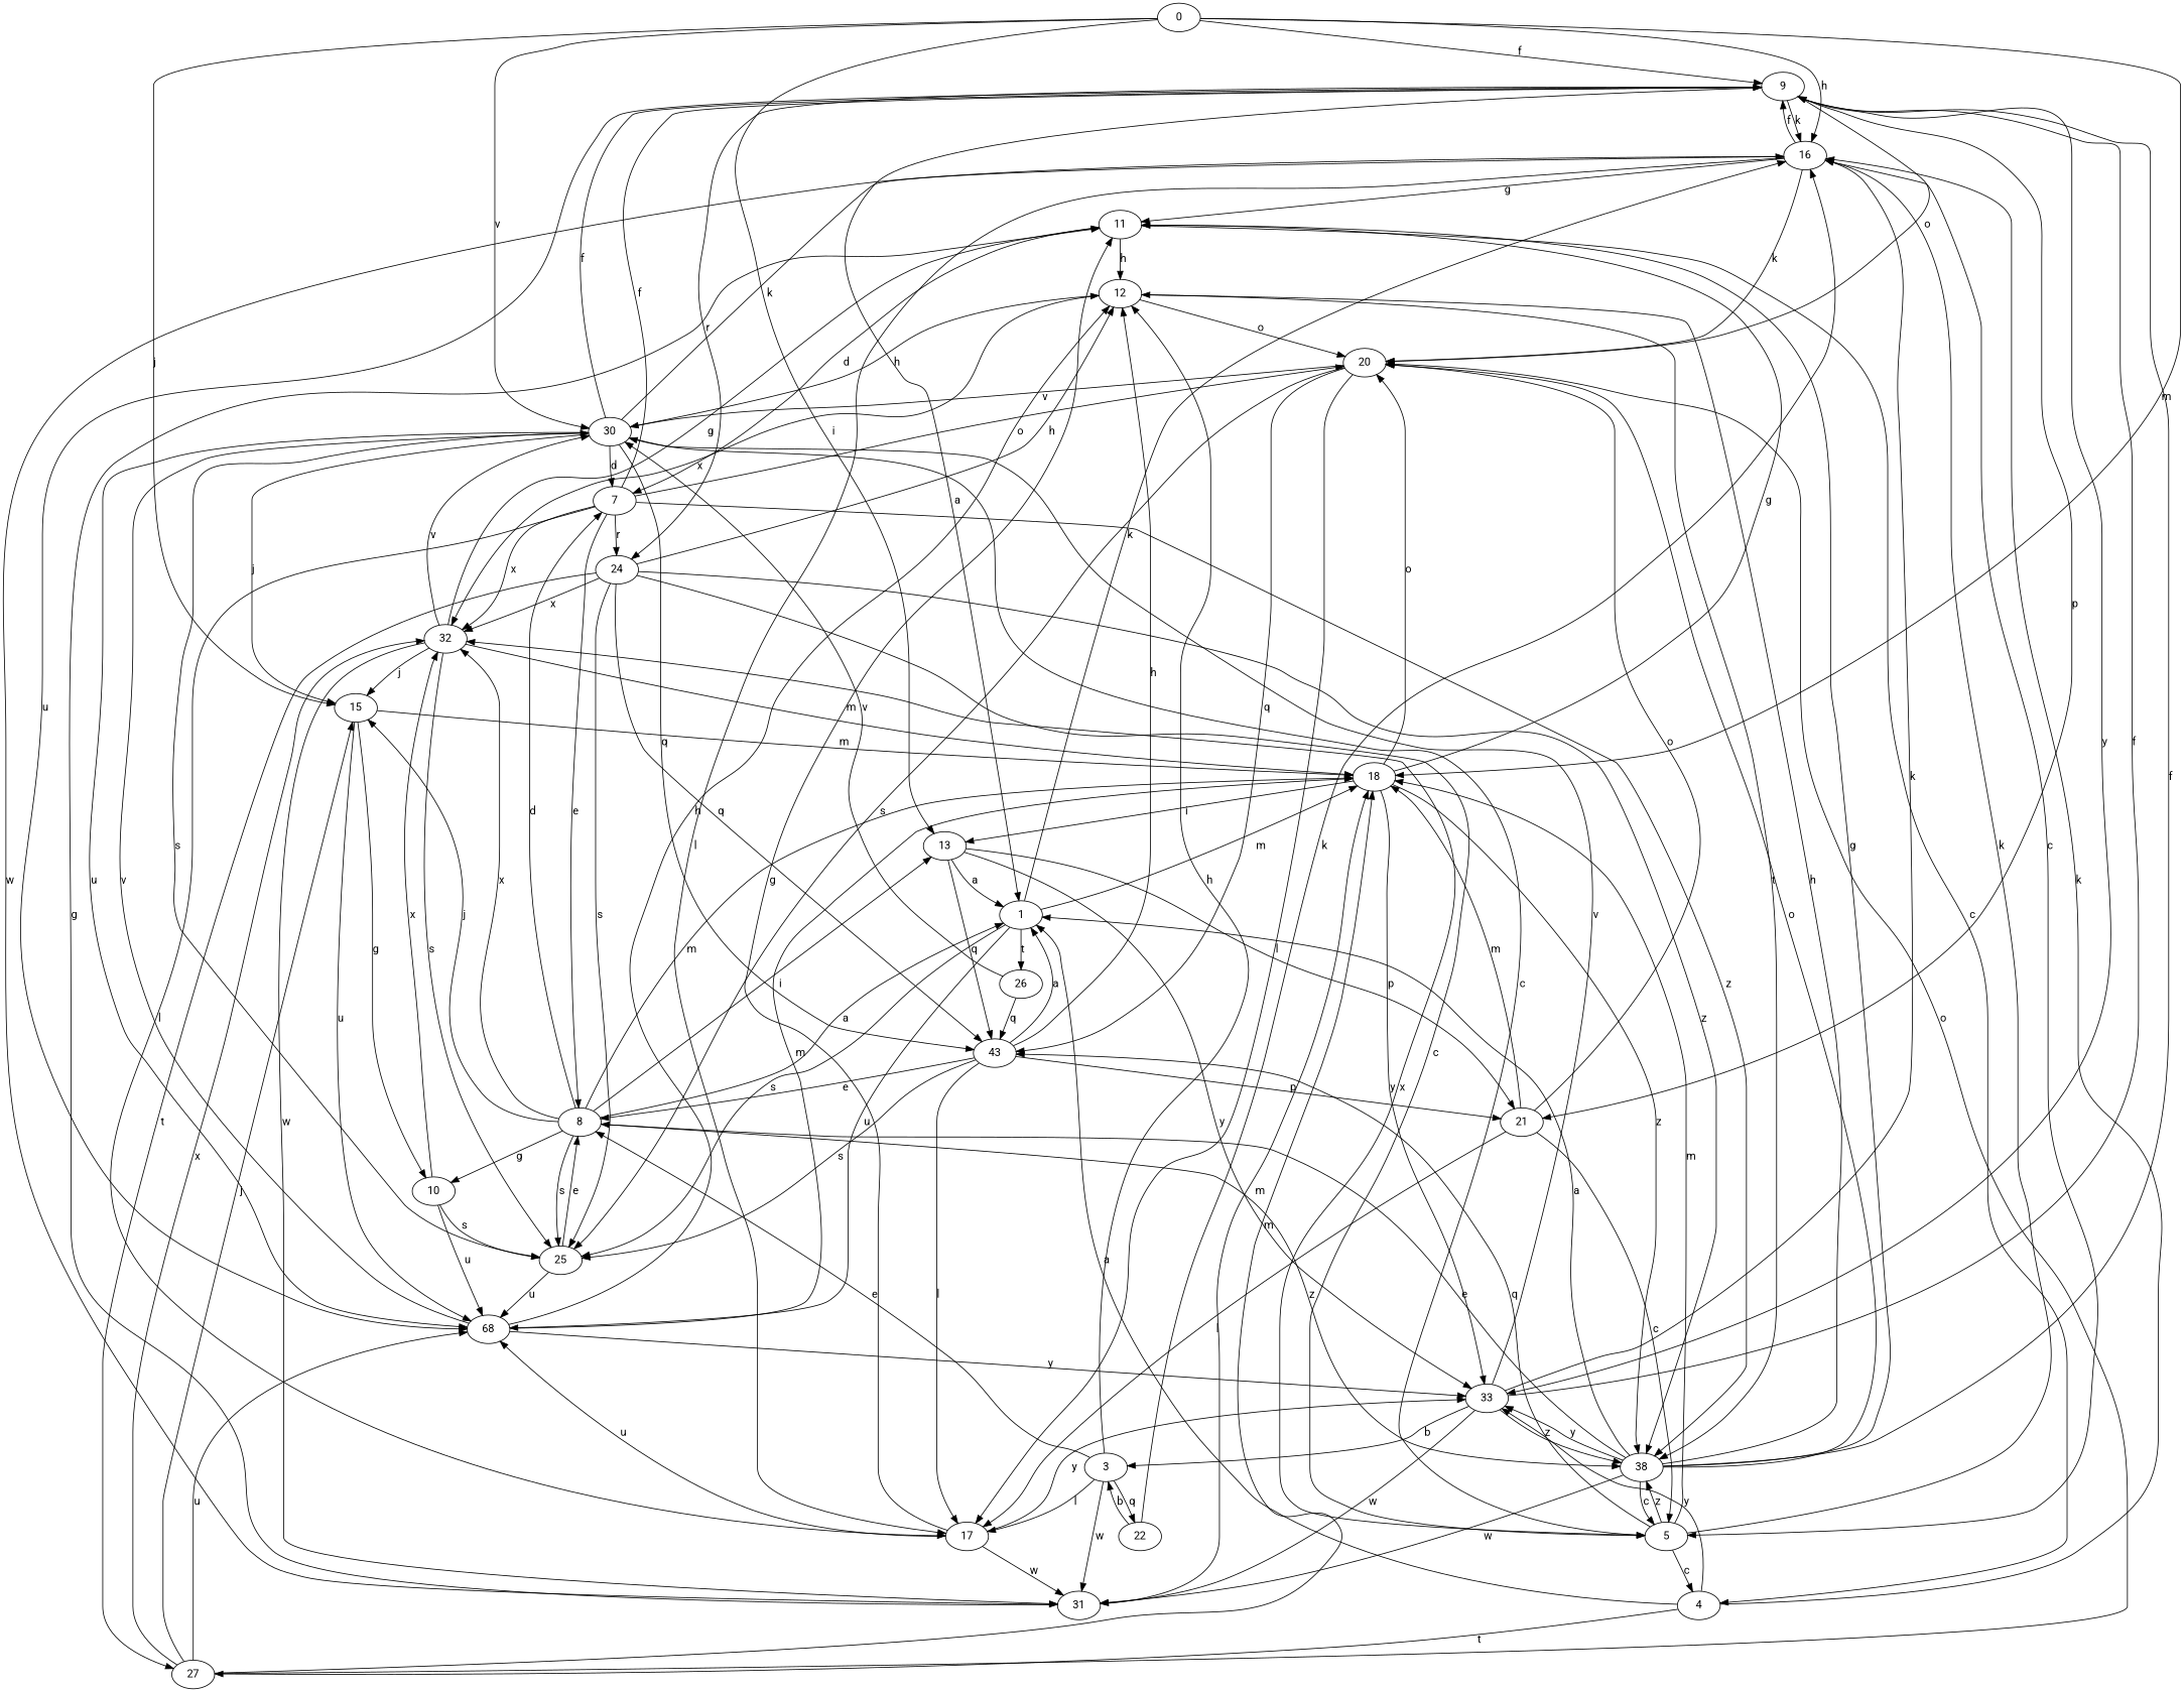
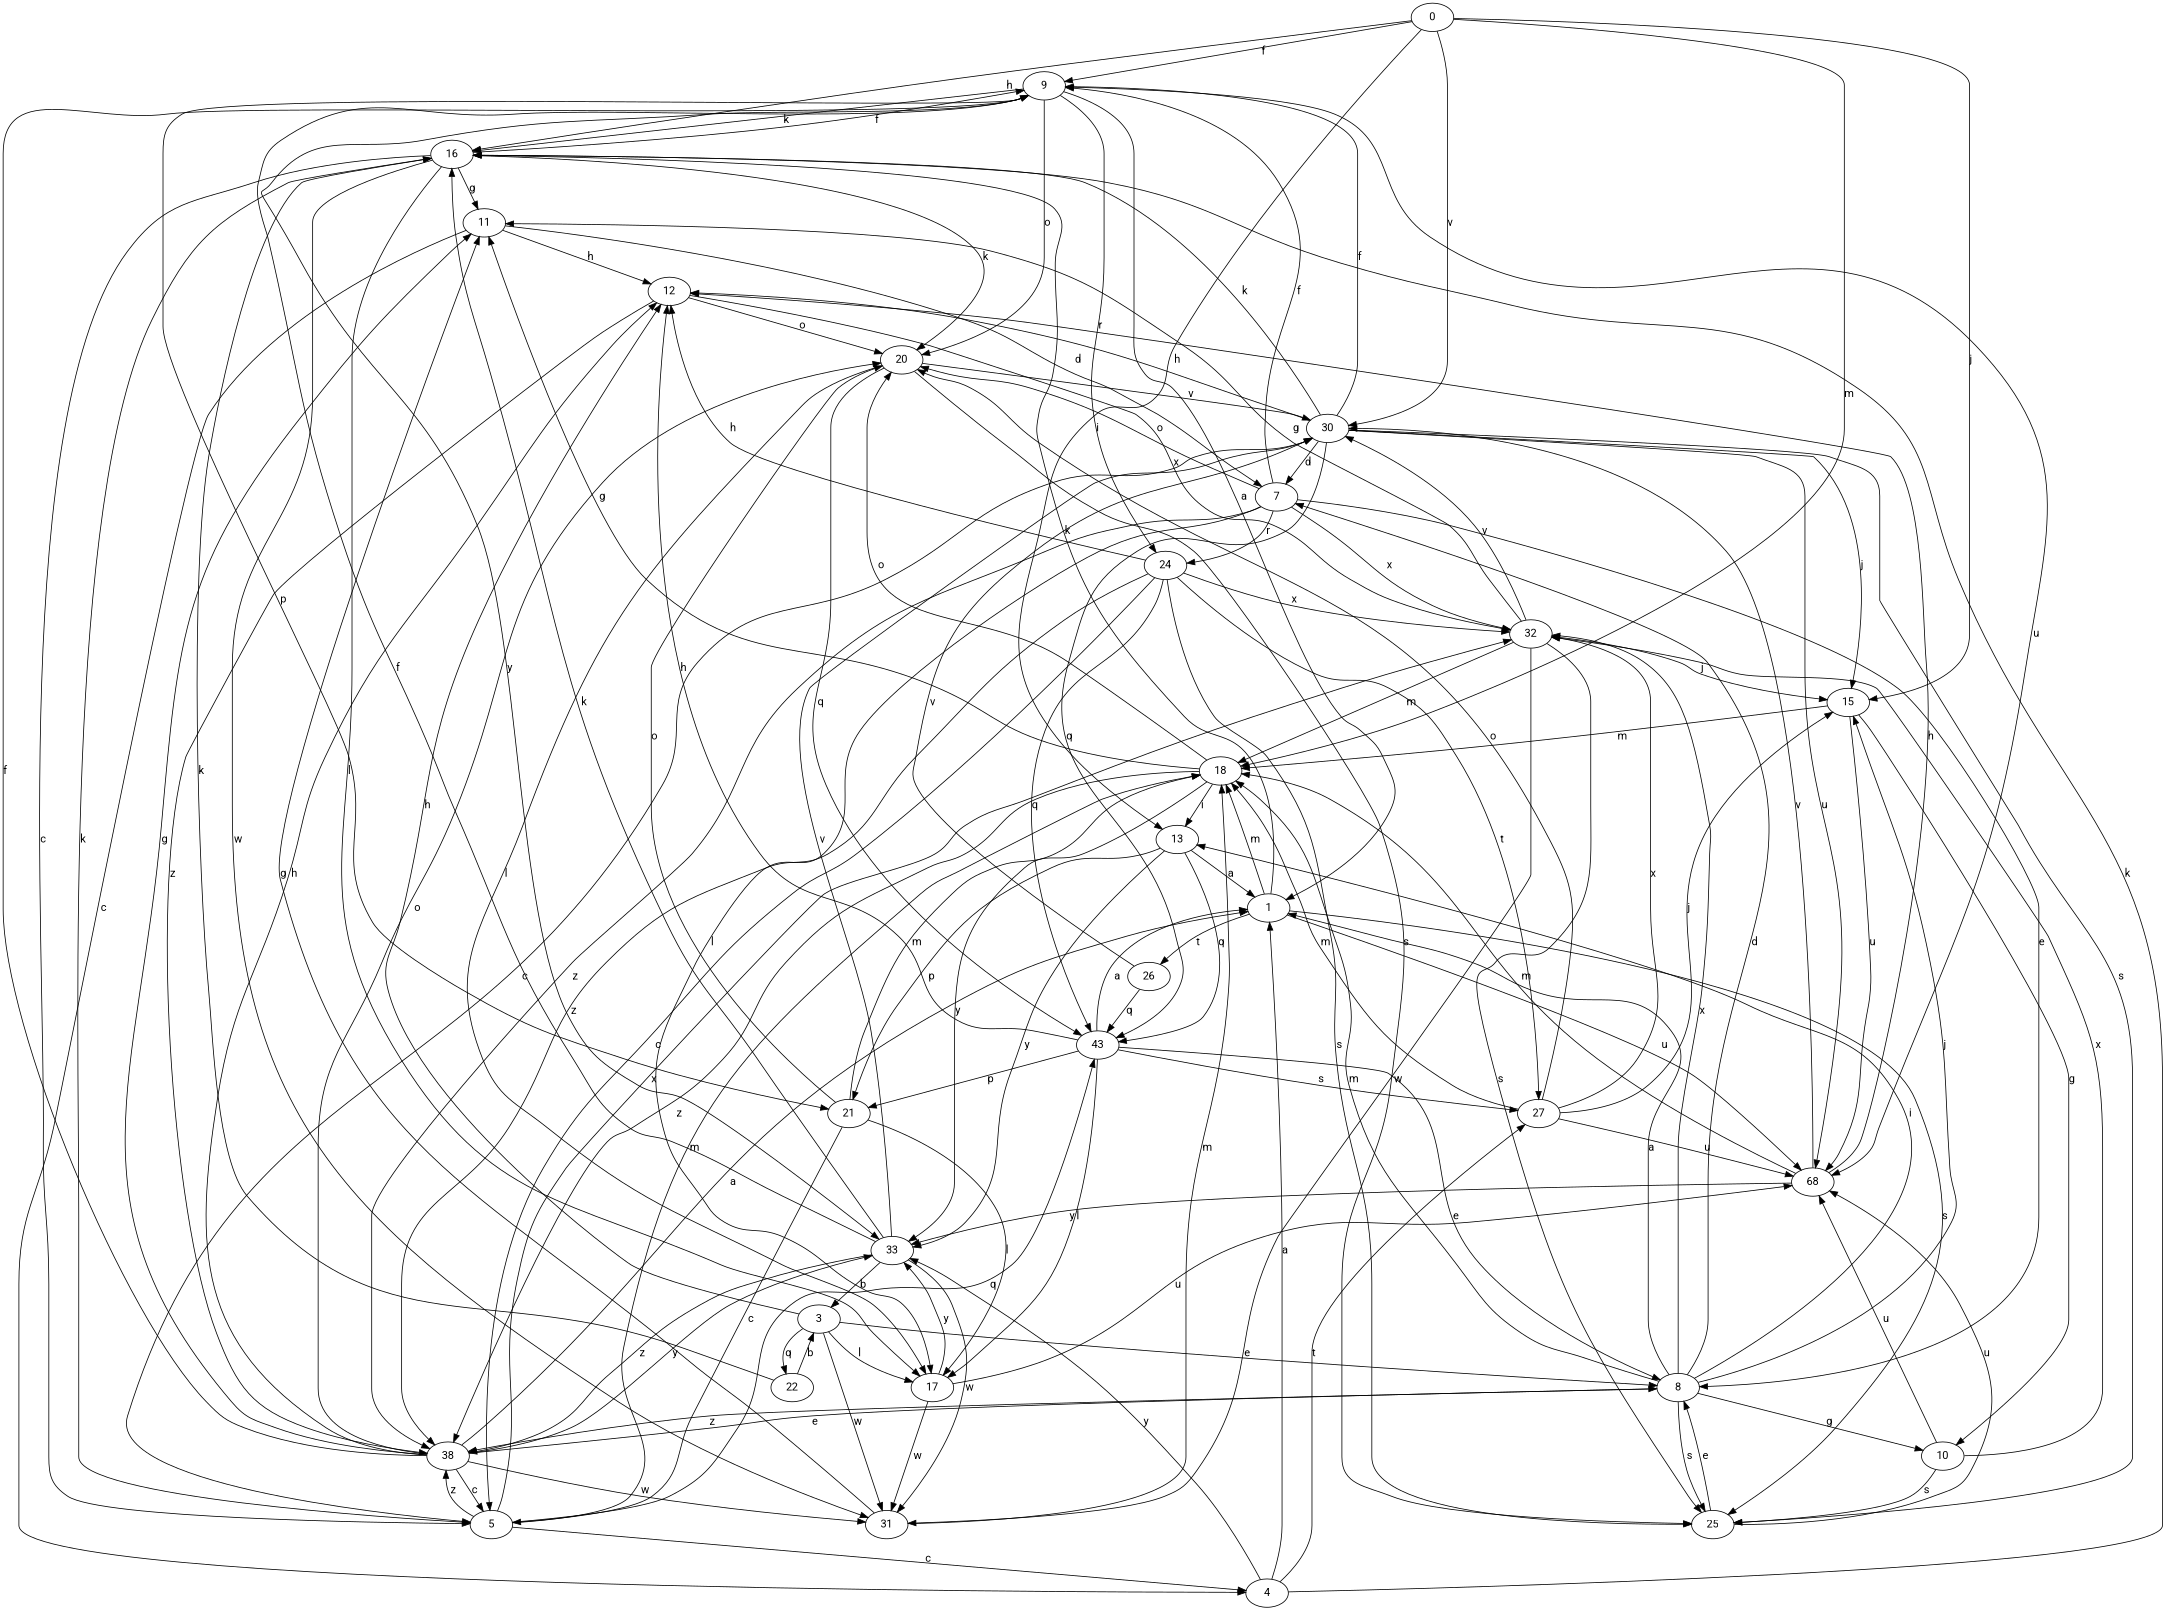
  strict digraph {
    fontname=Roboto
    node [fontname=Roboto]
    edge [fontname=Roboto]
    0
    9
    13
    15
    16
    18
    30
    1
    n9 [label=68]
    33
    20
    24
    21
    n14 [label=43]
    10
    17
    31
    5
    11
    38
    25
    12
    7
    26
    8
    3
    22
    32
    4
    27
    0 -> 9 [label=f]
    0 -> 13 [label=i]
    0 -> 15 [label=j]
    0 -> 16 [label=h]
    0 -> 18 [label=m]
    0 -> 30 [label=v]
    9 -> 16 [label=k]
    9 -> 1 [label=a]
    9 -> n9 [label=u]
    9 -> 33 [label=y]
    9 -> 20 [label=o]
    9 -> 24 [label=r]
    9 -> 21 [label=p]
    13 -> 1 [label=a]
    13 -> 33 [label=y]
    13 -> 21 [label=p]
    13 -> n14 [label=q]
    15 -> 18 [label=m]
    15 -> n9 [label=u]
    15 -> 10 [label=g]
    16 -> 9 [label=f]
    16 -> 20 [label=k]
    16 -> 17 [label=l]
    16 -> 31 [label=w]
    16 -> 5 [label=c]
    16 -> 11 [label=g]
    18 -> 13 [label=i]
    18 -> 33 [label=y]
    18 -> 20 [label=o]
    18 -> 11 [label=g]
    18 -> 38 [label=z]
    30 -> 9 [label=f]
    30 -> 15 [label=j]
    30 -> 16 [label=k]
    30 -> n9 [label=u]
    30 -> n14 [label=q]
    30 -> 5 [label=c]
    30 -> 25 [label=s]
    30 -> 12 [label=h]
    30 -> 7 [label=d]
    1 -> 16 [label=k]
    1 -> 18 [label=m]
    1 -> n9 [label=u]
    1 -> 25 [label=s]
    1 -> 26 [label=t]
    n9 -> 18 [label=m]
    n9 -> 30 [label=v]
    n9 -> 33 [label=y]
    n9 -> 12 [label=h]
    33 -> 9 [label=f]
    33 -> 16 [label=k]
    33 -> 30 [label=v]
    33 -> 31 [label=w]
    33 -> 38 [label=z]
    33 -> 3 [label=b]
    20 -> 30 [label=v]
    20 -> n14 [label=q]
    20 -> 17 [label=l]
    20 -> 25 [label=s]
    24 -> n14 [label=q]
    24 -> 5 [label=c]
    24 -> 38 [label=z]
    24 -> 25 [label=s]
    24 -> 12 [label=h]
    24 -> 32 [label=x]
    24 -> 27 [label=t]
    21 -> 18 [label=m]
    21 -> 20 [label=o]
    21 -> 17 [label=l]
    21 -> 5 [label=c]
    n14 -> 1 [label=a]
    n14 -> 21 [label=p]
    n14 -> 17 [label=l]
-   n14 -> 25 [label=s]
+   n14 -> 27 [label=s]
    n14 -> 12 [label=h]
    n14 -> 8 [label=e]
    10 -> n9 [label=u]
    10 -> 25 [label=s]
    10 -> 32 [label=x]
    17 -> n9 [label=u]
    17 -> 33 [label=y]
    17 -> 31 [label=w]
-   17 -> 11 [label=g]
    31 -> 18 [label=m]
    31 -> 11 [label=g]
    5 -> 16 [label=k]
    5 -> 18 [label=m]
    5 -> n14 [label=q]
    5 -> 38 [label=z]
    5 -> 32 [label=x]
    5 -> 4 [label=c]
    11 -> 12 [label=h]
    11 -> 7 [label=d]
    11 -> 4 [label=c]
    38 -> 9 [label=f]
    38 -> 1 [label=a]
    38 -> 33 [label=y]
    38 -> 20 [label=o]
    38 -> 31 [label=w]
    38 -> 5 [label=c]
    38 -> 11 [label=g]
    38 -> 12 [label=h]
    38 -> 8 [label=e]
    25 -> n9 [label=u]
    25 -> 8 [label=e]
    12 -> 20 [label=o]
-   12 -> 38 [label=t]
+   12 -> 38 [label=z]
    12 -> 32 [label=x]
    7 -> 9 [label=f]
    7 -> 20 [label=o]
    7 -> 24 [label=r]
    7 -> 17 [label=l]
    7 -> 38 [label=z]
    7 -> 8 [label=e]
    7 -> 32 [label=x]
    26 -> 30 [label=v]
    26 -> n14 [label=q]
    8 -> 13 [label=i]
    8 -> 15 [label=j]
    8 -> 18 [label=m]
    8 -> 1 [label=a]
    8 -> 10 [label=g]
    8 -> 38 [label=z]
    8 -> 25 [label=s]
    8 -> 7 [label=d]
    8 -> 32 [label=x]
    3 -> 17 [label=l]
    3 -> 31 [label=w]
    3 -> 12 [label=h]
    3 -> 8 [label=e]
    3 -> 22 [label=q]
    22 -> 16 [label=k]
    22 -> 3 [label=b]
    32 -> 15 [label=j]
    32 -> 18 [label=m]
    32 -> 30 [label=v]
    32 -> 31 [label=w]
    32 -> 11 [label=g]
    32 -> 25 [label=s]
    4 -> 16 [label=k]
    4 -> 1 [label=a]
    4 -> 33 [label=y]
    4 -> 27 [label=t]
    27 -> 15 [label=j]
    27 -> 18 [label=m]
    27 -> n9 [label=u]
    27 -> 20 [label=o]
    27 -> 32 [label=x]
  }
